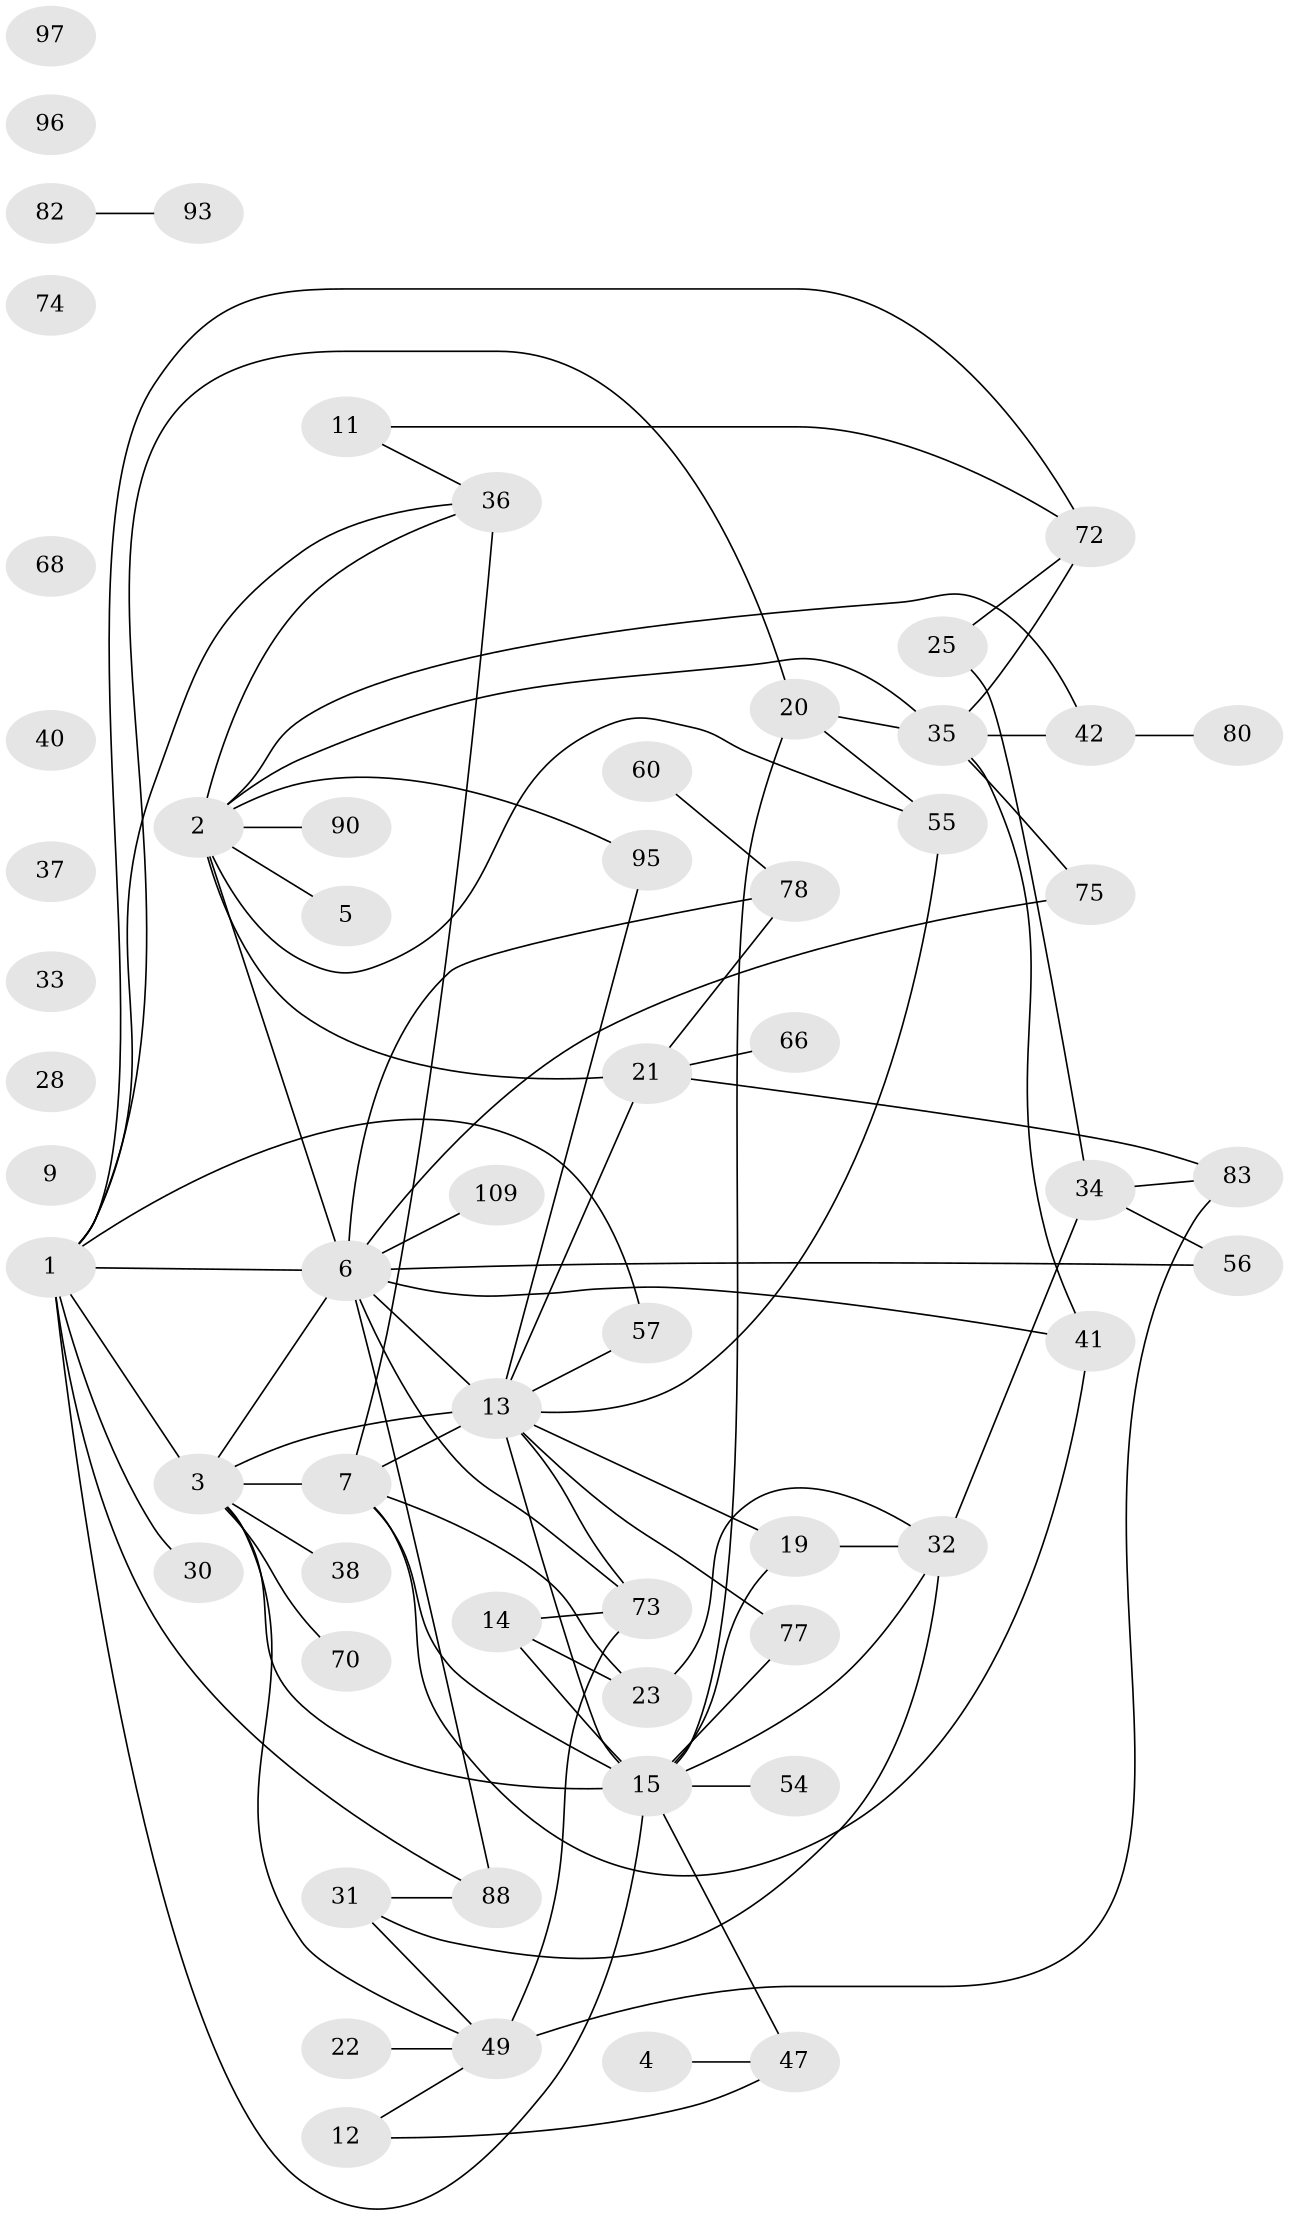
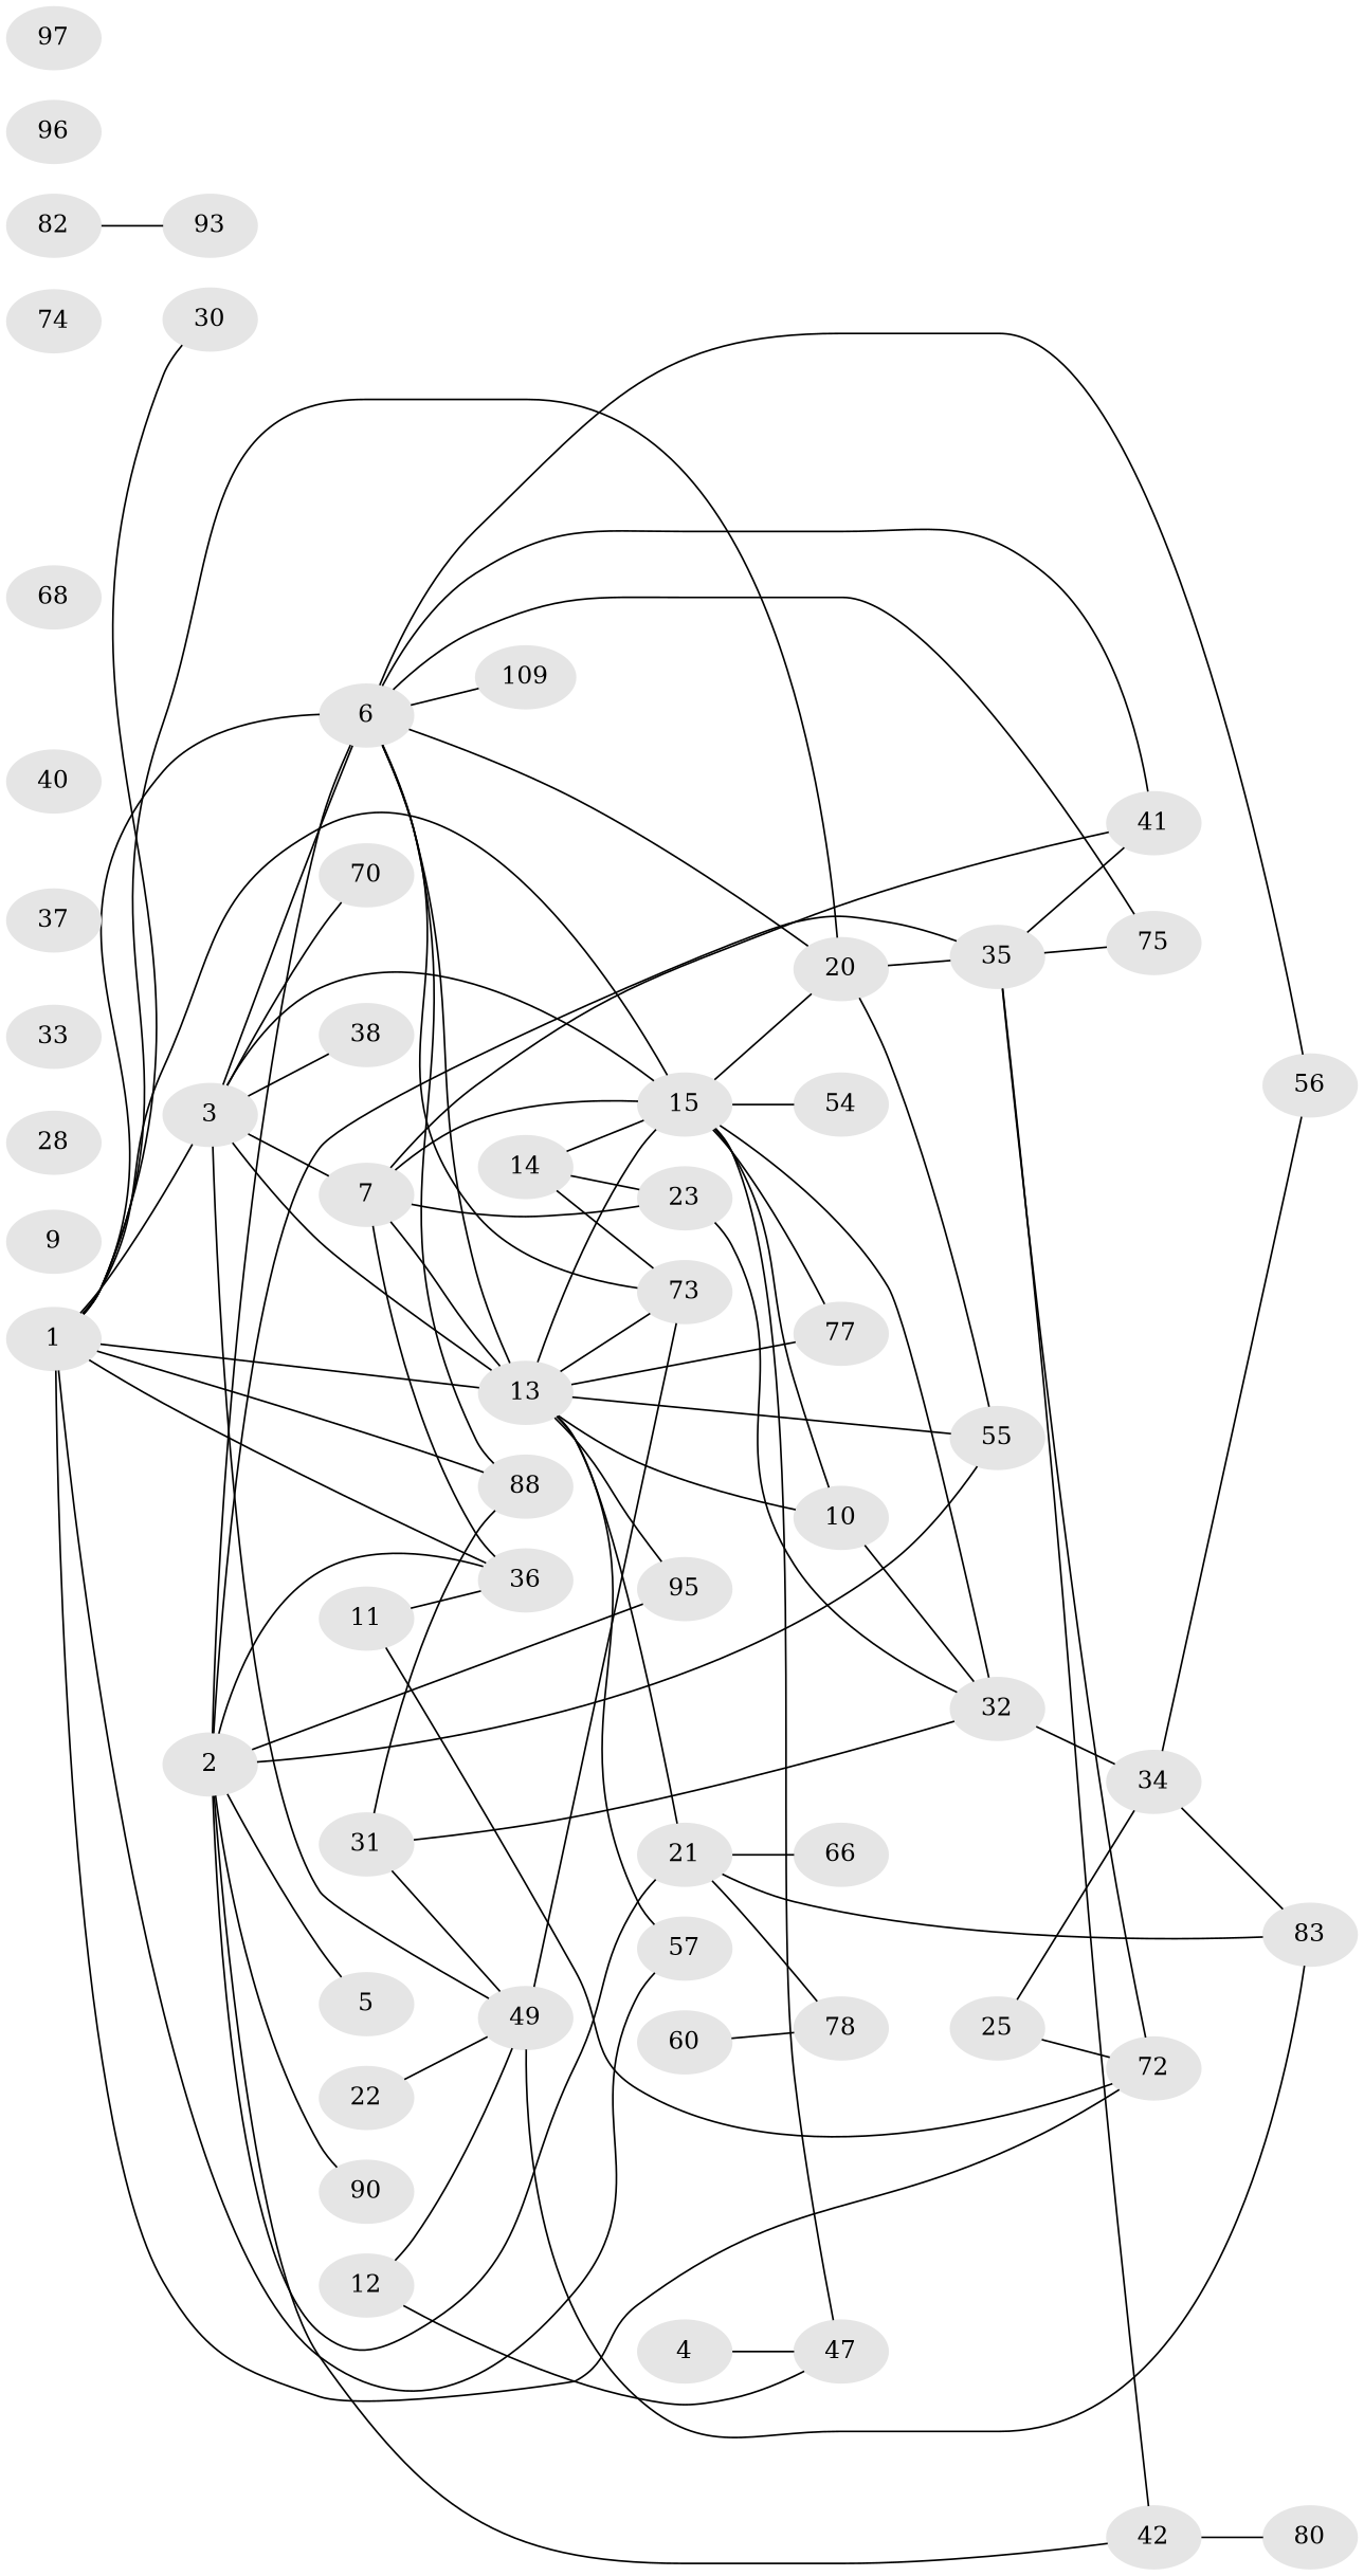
  graph {
    rankdir=LR
    node [color=gray90 style=filled]
    1 [super="+24"]
    3 [super="+45+18"]
    6 [super="+43+61+50+26"]
    13 [super="+48+94"]
    15 [super="+71+16+103"]
    20 [super="+104+29"]
    30
    36 [super="+51"]
    57 [super="+58"]
    72 [super="+76+84"]
    88
    7 [super="+108+111+53"]
    38
    49 [super="+87+65"]
    70
    41
    56 [super="+99"]
    73
    75 [super="+86+101"]
    78
    109
    21 [super="+102"]
    95
-   19 [super="+91"]
+   19 [super="+91" label=10]
    55 [super="+117"]
    77 [super="+92"]
    47 [super="+110"]
    32 [super="+44"]
    54
    35 [super="+52"]
    2 [super="+8+17+27+10"]
    5
    42 [super="+85"]
    90
    n35 [label=66]
    83
    34 [super="+79"]
    80
    23 [super="+64"]
    4
    9
    11
    12 [super="+46"]
    14 [super="+118"]
    22 [super="+81"]
    25 [super="+115+105"]
    28
    31
    33
    37
    40
    60
    68
    74
    93 [super="+112"]
    82
    96
    97
    1 -- 3
    1 -- 6
+   1 -- 13 [weight=2]
    1 -- 15
    1 -- 20 [weight=2]
    1 -- 30
    1 -- 36
    1 -- 57
    1 -- 72
    1 -- 88
    3 -- 6
    3 -- 13
    3 -- 15
    3 -- 7
    3 -- 38
    3 -- 49
    3 -- 70
    6 -- 13
    6 -- 88
    6 -- 41
    6 -- 56
    6 -- 73
    6 -- 75
-   6 -- 78
+   6 -- 20
    6 -- 109
    13 -- 15
    13 -- 57
    13 -- 73
    13 -- 21
    13 -- 95
    13 -- 19
    13 -- 55
    13 -- 77
    15 -- 20
    15 -- 19
    15 -- 77
    15 -- 47
    15 -- 32
    15 -- 54
    20 -- 55
    20 -- 35
    7 -- 13 [weight=2]
    7 -- 15 [weight=2]
    7 -- 36
    7 -- 41
    7 -- 23
    49 -- 73
    49 -- 83
    21 -- 78
    21 -- n35
    21 -- 83
    19 -- 32
    32 -- 34
    35 -- 72
    35 -- 41
    35 -- 75
    35 -- 42
    2 -- 6
    2 -- 36
    2 -- 21
    2 -- 95
    2 -- 55
    2 -- 35
    2 -- 5
    2 -- 42
    2 -- 90
    42 -- 80
    34 -- 56
    34 -- 83
    23 -- 32
    4 -- 47
    11 -- 36
    11 -- 72
    12 -- 49
    12 -- 47
    14 -- 15
    14 -- 73
    14 -- 23
    22 -- 49
    25 -- 72
    25 -- 34
    31 -- 88
    31 -- 49
    31 -- 32
    60 -- 78
    82 -- 93
  }
